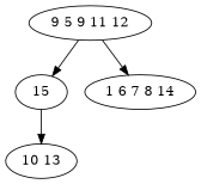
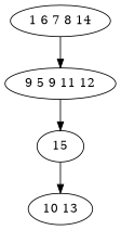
  digraph {
    n1 [label="9 5 9 11 12"]
    n2 [label=15]
    n3 [label="1 6 7 8 14"]
    n4 [label="10 13"]
    n1 -> n2
-   n1 -> n3
+   n3 -> n1
    n2 -> n4
  }
